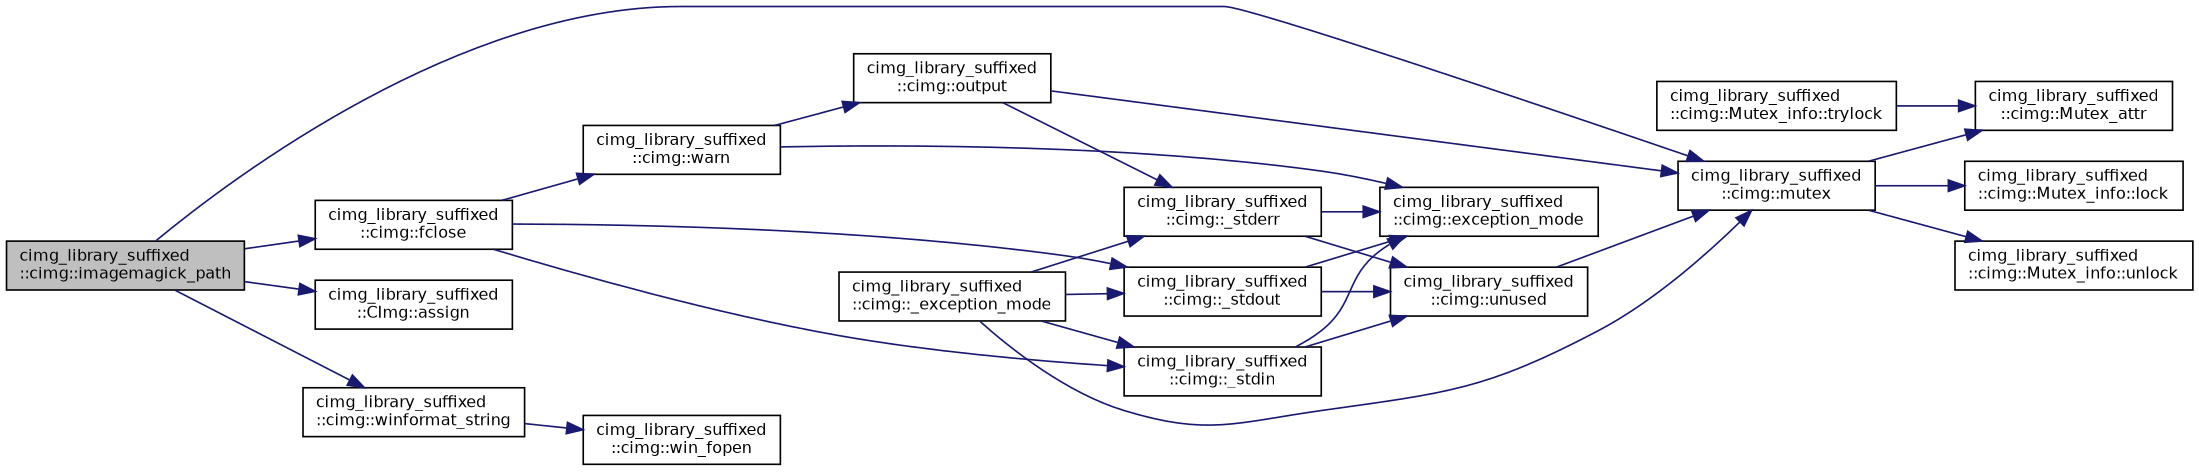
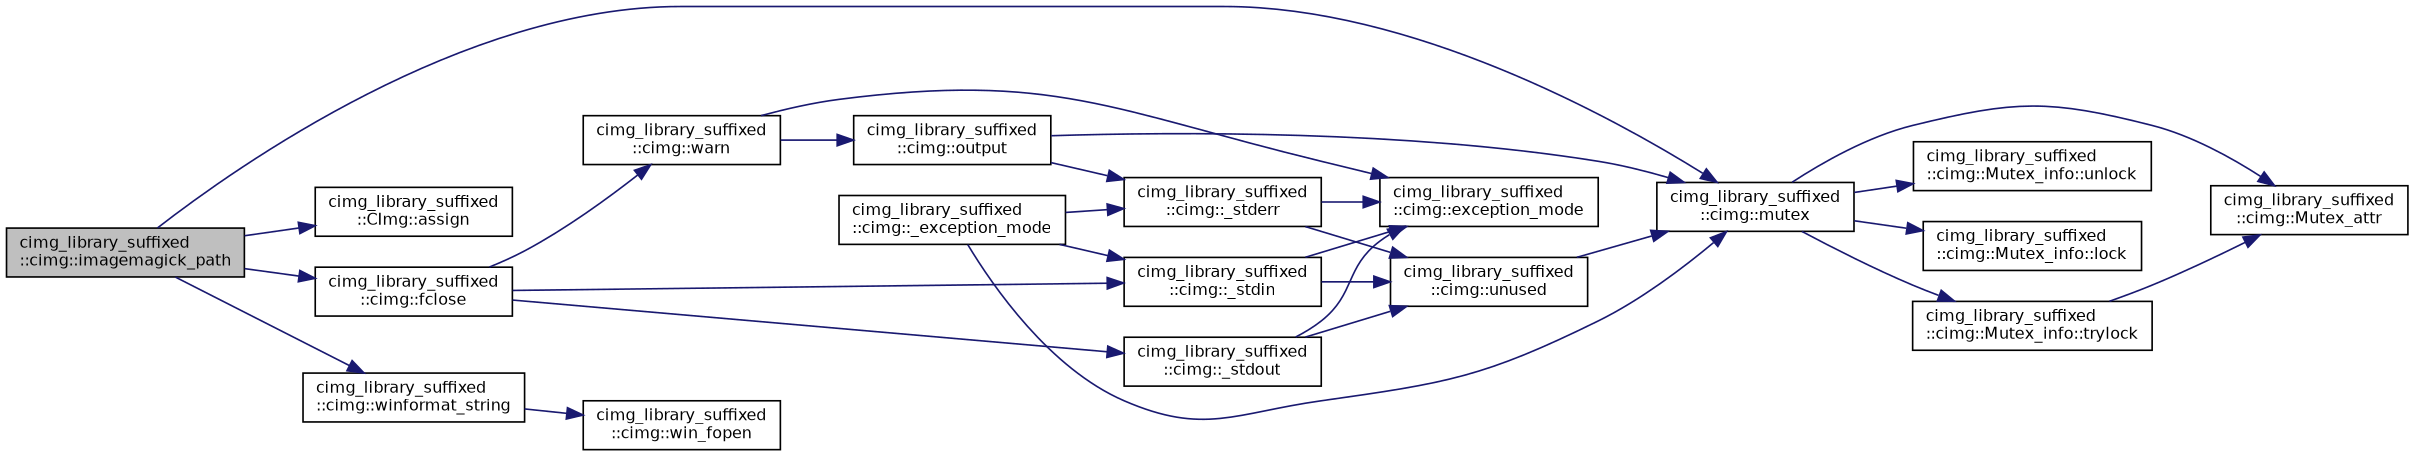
  digraph {
    rankdir=LR
    node [color=black fillcolor=white fontname=Helvetica fontsize=10 shape=record style=filled]
    edge [color=midnightblue fontname=Helvetica fontsize=10 labelfontname=Helvetica labelfontsize=10 style=solid]
    n1 [fillcolor=grey75 fontcolor=black height=0.2 label="cimg_library_suffixed\l::cimg::imagemagick_path" width=0.4]
    n2 [height=0.2 label="cimg_library_suffixed\l::cimg::mutex" width=0.4]
    n3 [height=0.2 label="cimg_library_suffixed\l::CImg::assign" width=0.4]
    n4 [height=0.2 label="cimg_library_suffixed\l::cimg::fclose" width=0.4]
    n5 [height=0.2 label="cimg_library_suffixed\l::cimg::winformat_string" width=0.4]
    n6 [height=0.2 label="cimg_library_suffixed\l::cimg::Mutex_attr" width=0.4]
    n7 [height=0.2 label="cimg_library_suffixed\l::cimg::Mutex_info::unlock" width=0.4]
    n8 [height=0.2 label="cimg_library_suffixed\l::cimg::Mutex_info::lock" width=0.4]
    n9 [height=0.2 label="cimg_library_suffixed\l::cimg::Mutex_info::trylock" width=0.4]
    n10 [height=0.2 label="cimg_library_suffixed\l::cimg::warn" width=0.4]
    n11 [height=0.2 label="cimg_library_suffixed\l::cimg::_stdin" width=0.4]
    n12 [height=0.2 label="cimg_library_suffixed\l::cimg::_stdout" width=0.4]
    n13 [height=0.2 label="cimg_library_suffixed\l::cimg::win_fopen" width=0.4]
    n14 [height=0.2 label="cimg_library_suffixed\l::cimg::exception_mode" width=0.4]
    n15 [height=0.2 label="cimg_library_suffixed\l::cimg::output" width=0.4]
    n16 [height=0.2 label="cimg_library_suffixed\l::cimg::unused" width=0.4]
    n17 [height=0.2 label="cimg_library_suffixed\l::cimg::_stderr" width=0.4]
    n18 [height=0.2 label="cimg_library_suffixed\l::cimg::_exception_mode" width=0.4]
    n1 -> n2
    n1 -> n3
    n1 -> n4
    n1 -> n5
    n2 -> n6
    n2 -> n7
    n2 -> n8
+   n2 -> n9
    n4 -> n10
    n4 -> n11
    n4 -> n12
    n5 -> n13
    n9 -> n6
    n10 -> n14
    n10 -> n15
    n11 -> n14
    n11 -> n16
    n12 -> n14
    n12 -> n16
    n15 -> n2
    n15 -> n17
    n16 -> n2
    n17 -> n14
    n17 -> n16
    n18 -> n2
    n18 -> n11
-   n18 -> n12
    n18 -> n17
  }
